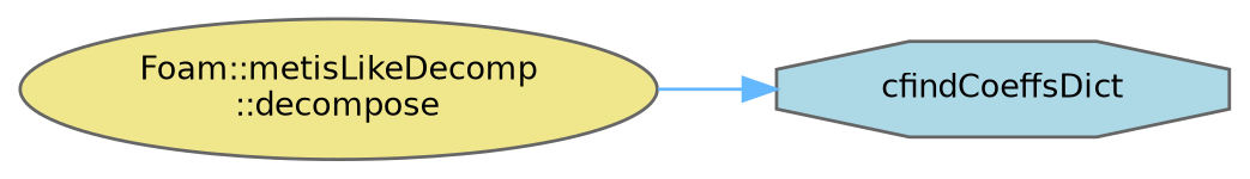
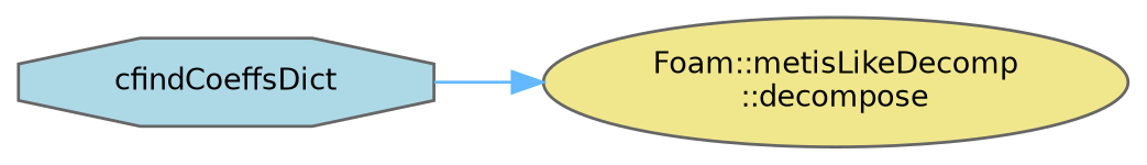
  digraph {
    rankdir=RL
    node [fontname=Helvetica fontsize=10 style=filled]
    n1 [color=gray40 fillcolor=lightblue fontcolor=black height=0.2 label=cfindCoeffsDict shape=octagon width=0.4]
    n2 [color=grey40 fillcolor=khaki height=0.2 label="Foam::metisLikeDecomp\l::decompose" shape=ellipse width=0.4]
-   n1 -> n2 [color=steelblue1 dir=back fontname=Helvetica fontsize=10 labelfontname=Helvetica labelfontsize=10 style=solid]
+   n2 -> n1 [color=steelblue1 dir=back fontname=Helvetica fontsize=10 labelfontname=Helvetica labelfontsize=10 style=solid]
  }
